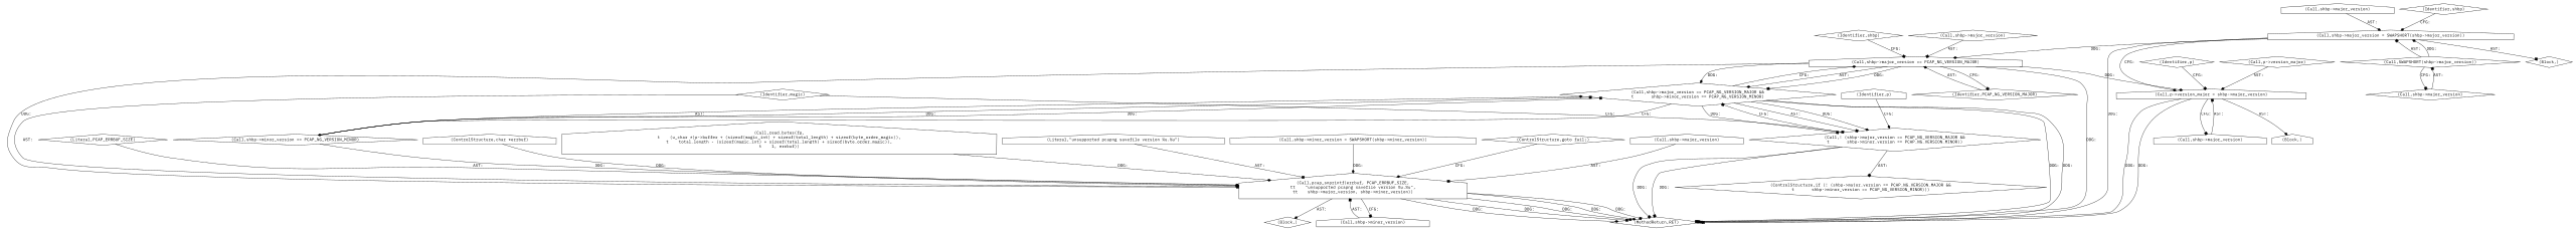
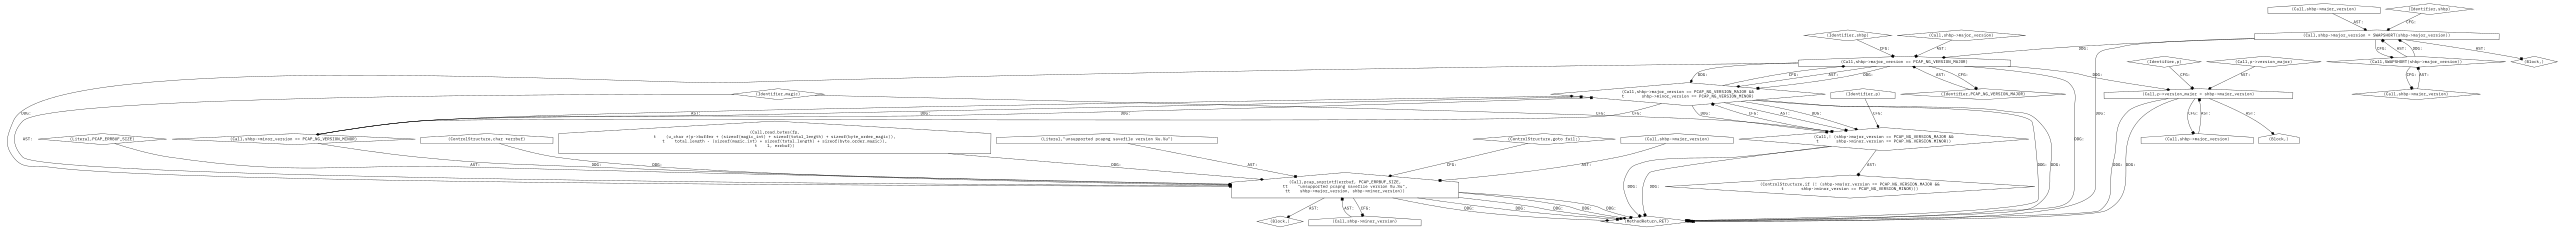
  digraph {
    fontname="IBM Plex Mono"
    node [fontname="IBM Plex Mono" shape=diamond]
    edge [arrowhead=box fontname="IBM Plex Mono"]
    n1 [label="(Call,shbp->major_version == PCAP_NG_VERSION_MAJOR)" shape=house]
    n2 [label="(Call,shbp->major_version == PCAP_NG_VERSION_MAJOR &&\n\t       shbp->minor_version == PCAP_NG_VERSION_MINOR)"]
    n3 [label="(Call,pcap_snprintf(errbuf, PCAP_ERRBUF_SIZE,\n\t\t    \"unsupported pcapng savefile version %u.%u\",\n\t\t    shbp->major_version, shbp->minor_version))" shape=house]
    n4 [label="(Call,p->version_major = shbp->major_version)" shape=house]
    n5 [label="(MethodReturn,RET)"]
    n6 [label="(Identifier,PCAP_NG_VERSION_MAJOR)"]
    n7 [label="(Call,! (shbp->major_version == PCAP_NG_VERSION_MAJOR &&\n\t       shbp->minor_version == PCAP_NG_VERSION_MINOR))"]
    n8 [label="(Call,shbp->minor_version == PCAP_NG_VERSION_MINOR)"]
    n9 [label="(Block,)"]
    n10 [label="(Call,shbp->minor_version)" shape=house]
    n11 [label="(Call,shbp->major_version)" shape=house]
    n12 [label="(Block,)" shape=house]
    n13 [label="(Call,shbp->major_version = SWAPSHORT(shbp->major_version))" shape=house]
    n14 [label="(Call,SWAPSHORT(shbp->major_version))"]
    n15 [label="(Block,)"]
    n16 [label="(Call,shbp->major_version)"]
    n17 [label="(ControlStructure,if (! (shbp->major_version == PCAP_NG_VERSION_MAJOR &&\n\t       shbp->minor_version == PCAP_NG_VERSION_MINOR)))"]
    n18 [label="(ControlStructure,goto fail;)"]
    n19 [label="(Identifier,shbp)"]
    n20 [label="(Identifier,p)" shape=house]
    n21 [label="(Call,shbp->major_version)" shape=house]
    n22 [label="(Literal,PCAP_ERRBUF_SIZE)"]
    n23 [label="(Call,p->version_major)"]
    n24 [label="(Identifier,magic)"]
    n25 [label="(ControlStructure,char *errbuf)" shape=house]
    n26 [label="(Call,shbp->major_version)" shape=house]
    n27 [label="(Identifier,shbp)"]
    n28 [label="(Identifier,p)"]
    n29 [label="(Call,shbp->major_version)"]
    n30 [label="(Call,read_bytes(fp,\n\t    (u_char *)p->buffer + (sizeof(magic_int) + sizeof(total_length) + sizeof(byte_order_magic)),\n\t    total_length - (sizeof(magic_int) + sizeof(total_length) + sizeof(byte_order_magic)),\n\t    1, errbuf))" shape=house]
    n31 [label="(Literal,\"unsupported pcapng savefile version %u.%u\")" shape=house]
-   n32 [label="(Call,shbp->minor_version = SWAPSHORT(shbp->minor_version))" shape=house]
    n1 -> n2 [arrowhead=diamond label="AST: "]
    n1 -> n2 [label="DDG: "]
    n1 -> n2 [arrowhead=diamond label="DDG: "]
    n1 -> n3 [label="DDG: "]
    n1 -> n4 [arrowhead=diamond label="DDG: "]
    n1 -> n5 [label="DDG: "]
    n1 -> n6 [label="CFG: "]
    n2 -> n1 [arrowhead=diamond label="CFG: "]
    n2 -> n5 [label="DDG: "]
    n2 -> n5 [arrowhead=diamond label="DDG: "]
    n2 -> n7 [label="AST: "]
    n2 -> n7 [arrowhead=diamond label="DDG: "]
    n2 -> n7 [label="DDG: "]
    n2 -> n8 [arrowhead=diamond label="CFG: "]
    n3 -> n5 [label="DDG: "]
    n3 -> n5 [arrowhead=diamond label="DDG: "]
    n3 -> n5 [arrowhead=diamond label="DDG: "]
    n3 -> n5 [label="DDG: "]
    n3 -> n5 [arrowhead=diamond label="DDG: "]
    n3 -> n9 [arrowhead=diamond label="AST: "]
    n3 -> n10 [label="CFG: "]
    n4 -> n5 [label="DDG: "]
    n4 -> n5 [label="DDG: "]
    n4 -> n11 [label="CFG: "]
    n4 -> n12 [arrowhead=diamond label="AST: "]
    n6 -> n1 [arrowhead=diamond label="AST: "]
    n7 -> n2 [label="CFG: "]
    n7 -> n5 [label="DDG: "]
    n7 -> n5 [label="DDG: "]
    n7 -> n17 [label="AST: "]
    n8 -> n2 [arrowhead=diamond label="AST: "]
    n8 -> n2 [label="DDG: "]
    n8 -> n2 [label="DDG: "]
    n8 -> n3 [arrowhead=diamond label="DDG: "]
    n10 -> n3 [label="AST: "]
    n11 -> n4 [label="AST: "]
    n13 -> n1 [arrowhead=diamond label="DDG: "]
    n13 -> n5 [label="DDG: "]
-   n13 -> n4 [arrowhead=diamond label="CFG: "]
+   n13 -> n14 [arrowhead=diamond label="CFG: "]
    n13 -> n15 [label="AST: "]
    n14 -> n13 [label="AST: "]
    n14 -> n13 [arrowhead=diamond label="DDG: "]
    n14 -> n16 [label="CFG: "]
    n16 -> n14 [label="AST: "]
    n18 -> n3 [arrowhead=diamond label="CFG: "]
    n19 -> n1 [label="CFG: "]
    n20 -> n7 [arrowhead=diamond label="CFG: "]
    n21 -> n3 [label="AST: "]
    n22 -> n3 [arrowhead=diamond label="AST: "]
    n23 -> n4 [arrowhead=diamond label="AST: "]
    n24 -> n3 [arrowhead=diamond label="AST: "]
    n24 -> n7 [label="CFG: "]
    n25 -> n3 [arrowhead=diamond label="DDG: "]
    n26 -> n13 [arrowhead=diamond label="AST: "]
    n27 -> n13 [arrowhead=diamond label="CFG: "]
    n28 -> n4 [label="CFG: "]
    n29 -> n1 [label="AST: "]
    n30 -> n3 [arrowhead=diamond label="DDG: "]
    n31 -> n3 [label="AST: "]
-   n32 -> n3 [arrowhead=diamond label="DDG: "]
  }
